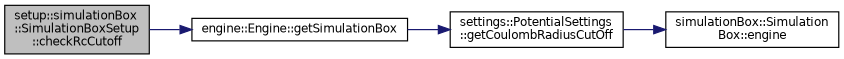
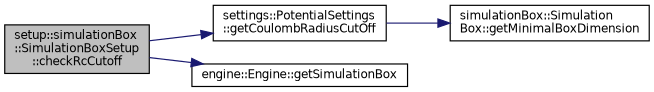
  digraph {
    rankdir=LR
    node [color=black fillcolor=white fontname=Helvetica fontsize=10 shape=record style=filled]
    edge [color=midnightblue fontname=Helvetica fontsize=10 labelfontname=Helvetica labelfontsize=10 style=solid]
    n1 [fillcolor=grey75 fontcolor=black height=0.2 label="setup::simulationBox\l::SimulationBoxSetup\l::checkRcCutoff" width=0.4]
    n2 [height=0.2 label="settings::PotentialSettings\l::getCoulombRadiusCutOff" width=0.4]
    n3 [height=0.2 label="engine::Engine::getSimulationBox" width=0.4]
-   n4 [height=0.2 label="simulationBox::Simulation\lBox::engine" width=0.4]
-   n3 -> n2
+   n4 [height=0.2 label="simulationBox::Simulation\lBox::getMinimalBoxDimension" width=0.4]
+   n1 -> n2
    n1 -> n3
    n2 -> n4
  }
